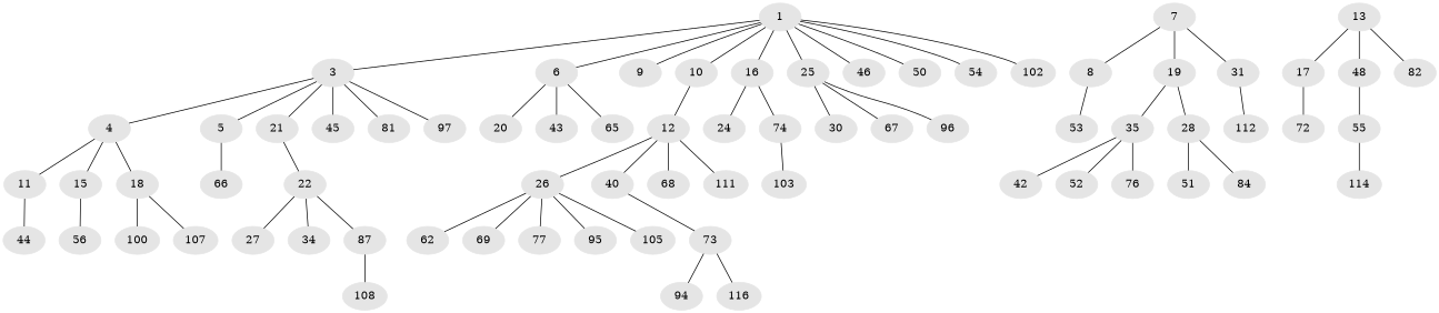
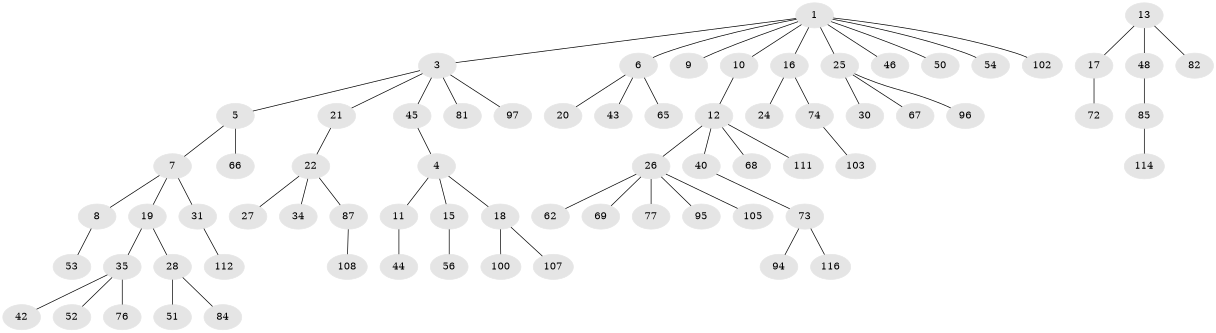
  graph {
    node [color=gray90 style=filled]
    1 [super="+2"]
    3 [super="+60"]
    6 [super="+33"]
    9 [super="+47"]
    10
    16 [super="+41"]
    25 [super="+71"]
    46
    50
    54
    102
    4 [super="+32"]
    5
    21
    45 [super="+79"]
    81 [super="+101"]
    97
    20
    43 [super="+86"]
    65 [super="+99"]
    12 [super="+14"]
    24 [super="+80"]
    74 [super="+83"]
    30
    67 [super="+78"]
    96
    11 [super="+90"]
    15 [super="+38"]
    18 [super="+70"]
    7 [super="+64"]
    66 [super="+75"]
    13 [super="+98"]
    17 [super="+59"]
    48 [super="+110"]
    82 [super="+93"]
    22 [super="+23"]
    44
    56
    100
    107
    8
    19 [super="+37"]
    31 [super="+39"]
    53 [super="+91"]
    35 [super="+109"]
    28 [super="+36"]
    112 [super="+115"]
    42 [super="+49"]
    52 [super="+85"]
    76 [super="+113"]
    26 [super="+29"]
    40 [super="+61"]
    68
    111 [super="+117"]
    62
    69
    77 [super="+89"]
    95 [super="+106"]
    105
    73 [super="+88"]
    72
-   55 [super="+58"]
+   55 [super="+58" label=85]
    103
    51
    84
    27 [super="+63"]
    34 [super="+57"]
    87 [super="+92"]
    108
    94
    116
    114
    1 -- 3
    1 -- 6
    1 -- 9
    1 -- 10
    1 -- 16
    1 -- 25
    1 -- 46
    1 -- 50
    1 -- 54
    1 -- 102
-   3 -- 4
+   45 -- 4
    3 -- 5
    3 -- 21
    3 -- 45
    3 -- 81
    3 -- 97
    6 -- 20
    6 -- 43
    6 -- 65
    10 -- 12
    16 -- 24
    16 -- 74
    25 -- 30
    25 -- 67
    25 -- 96
    4 -- 11
    4 -- 15
    4 -- 18
+   5 -- 7
    5 -- 66
    21 -- 22
    12 -- 26
    12 -- 40
    12 -- 68
    12 -- 111
    74 -- 103
    11 -- 44
    15 -- 56
    18 -- 100
    18 -- 107
    7 -- 8
    7 -- 19
    7 -- 31
    13 -- 17
    13 -- 48
    13 -- 82
    17 -- 72
    48 -- 55
    22 -- 27
    22 -- 34
    22 -- 87
    8 -- 53
    19 -- 35
    19 -- 28
    31 -- 112
    35 -- 42
    35 -- 52
    35 -- 76
    28 -- 51
    28 -- 84
    26 -- 62
    26 -- 69
    26 -- 77
    26 -- 95
    26 -- 105
    40 -- 73
    73 -- 94
    73 -- 116
    55 -- 114
    87 -- 108
  }
